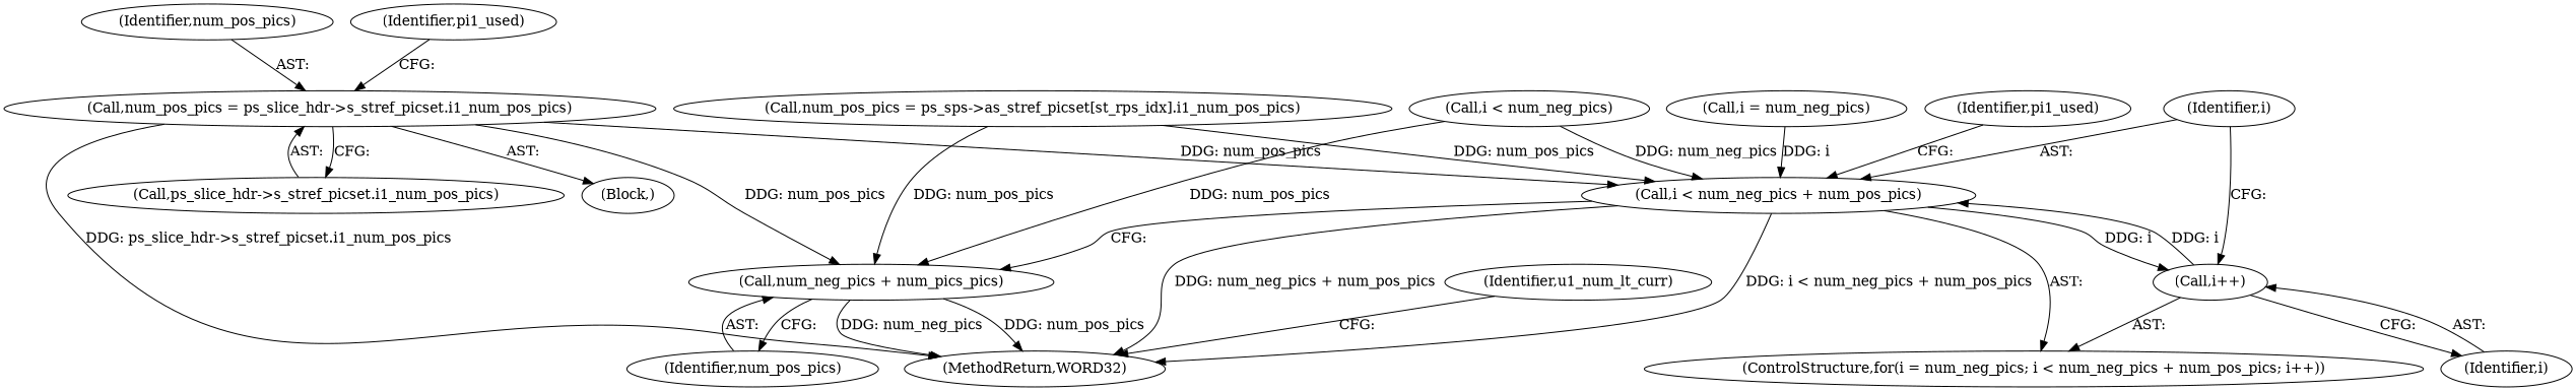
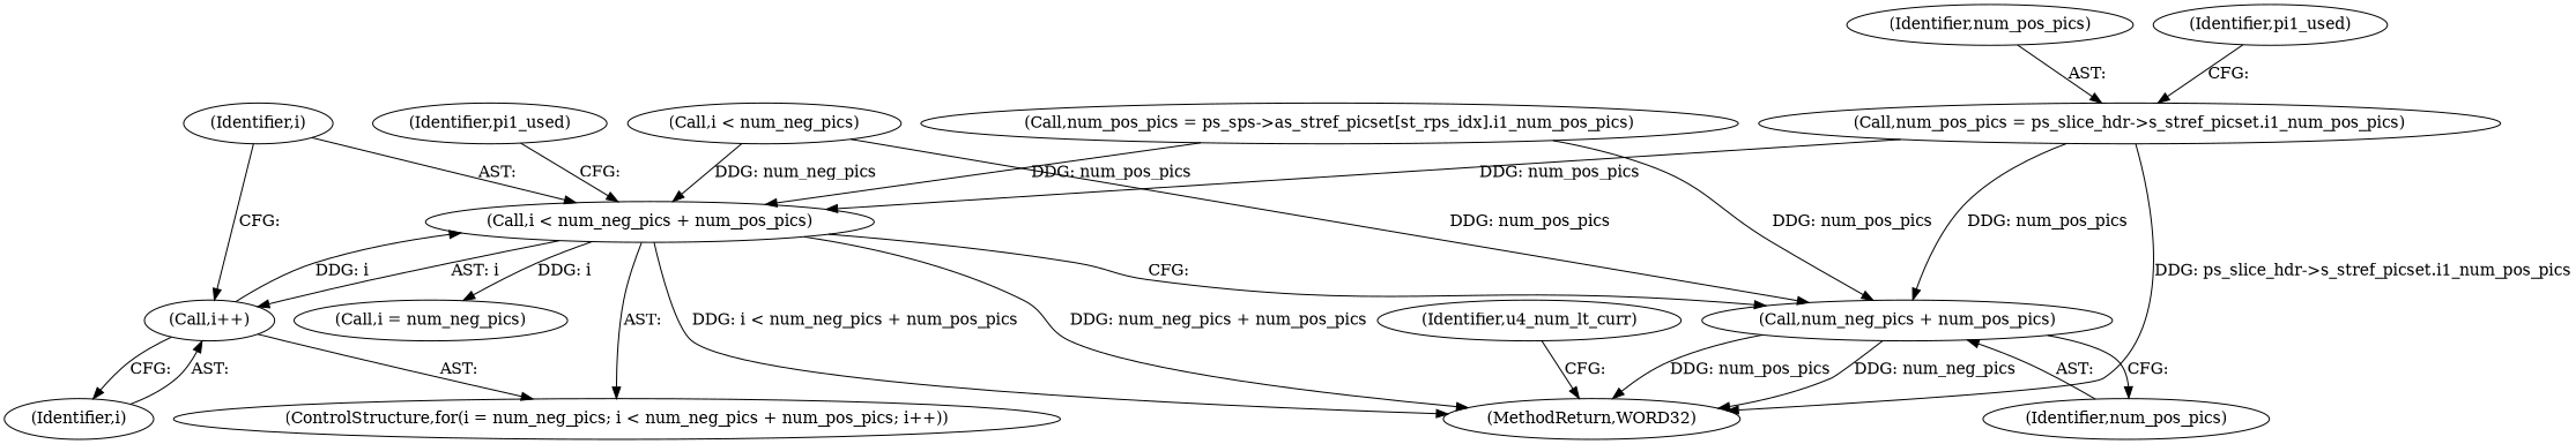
  digraph {
    n1 [label="(Call,num_pos_pics = ps_slice_hdr->s_stref_picset.i1_num_pos_pics)"]
    n2 [label="(Call,i < num_neg_pics + num_pos_pics)"]
-   n3 [label="(Call,num_neg_pics + num_pics_pics)"]
-   n4 [label="(Block,)"]
-   n5 [label="(Call,ps_slice_hdr->s_stref_picset.i1_num_pos_pics)"]
+   n3 [label="(Call,num_neg_pics + num_pos_pics)"]
    n6 [label="(MethodReturn,WORD32)"]
    n7 [label="(Call,i++)"]
    n8 [label="(ControlStructure,for(i = num_neg_pics; i < num_neg_pics + num_pos_pics; i++))"]
    n9 [label="(Identifier,num_pos_pics)"]
    n10 [label="(Identifier,i)"]
    n11 [label="(Call,num_pos_pics = ps_sps->as_stref_picset[st_rps_idx].i1_num_pos_pics)"]
    n12 [label="(Identifier,pi1_used)"]
    n13 [label="(Call,i = num_neg_pics)"]
    n14 [label="(Call,i < num_neg_pics)"]
    n15 [label="(Identifier,num_pos_pics)"]
-   n16 [label="(Identifier,u1_num_lt_curr)"]
+   n16 [label="(Identifier,u4_num_lt_curr)"]
    n17 [label="(Identifier,pi1_used)"]
    n18 [label="(Identifier,i)"]
    n1 -> n2 [label="DDG: num_pos_pics"]
    n1 -> n3 [label="DDG: num_pos_pics"]
-   n1 -> n4 [label="AST: "]
-   n1 -> n5 [label="CFG: "]
    n1 -> n6 [label="DDG: ps_slice_hdr->s_stref_picset.i1_num_pos_pics"]
    n2 -> n3 [label="CFG: "]
    n2 -> n6 [label="DDG: num_neg_pics + num_pos_pics"]
    n2 -> n6 [label="DDG: i < num_neg_pics + num_pos_pics"]
-   n2 -> n7 [label="DDG: i"]
+   n2 -> n7 [label="AST: i"]
    n2 -> n8 [label="AST: "]
    n3 -> n6 [label="DDG: num_pos_pics"]
    n3 -> n6 [label="DDG: num_neg_pics"]
    n3 -> n9 [label="CFG: "]
-   n5 -> n1 [label="AST: "]
    n7 -> n2 [label="DDG: i"]
    n7 -> n8 [label="AST: "]
    n7 -> n10 [label="CFG: "]
    n9 -> n3 [label="AST: "]
    n10 -> n7 [label="AST: "]
    n11 -> n2 [label="DDG: num_pos_pics"]
    n11 -> n3 [label="DDG: num_pos_pics"]
    n12 -> n2 [label="CFG: "]
-   n13 -> n2 [label="DDG: i"]
+   n2 -> n13 [label="DDG: i"]
    n14 -> n2 [label="DDG: num_neg_pics"]
    n14 -> n3 [label="DDG: num_pos_pics"]
    n15 -> n1 [label="AST: "]
    n16 -> n6 [label="CFG: "]
    n17 -> n1 [label="CFG: "]
    n18 -> n2 [label="AST: "]
    n18 -> n7 [label="CFG: "]
  }
